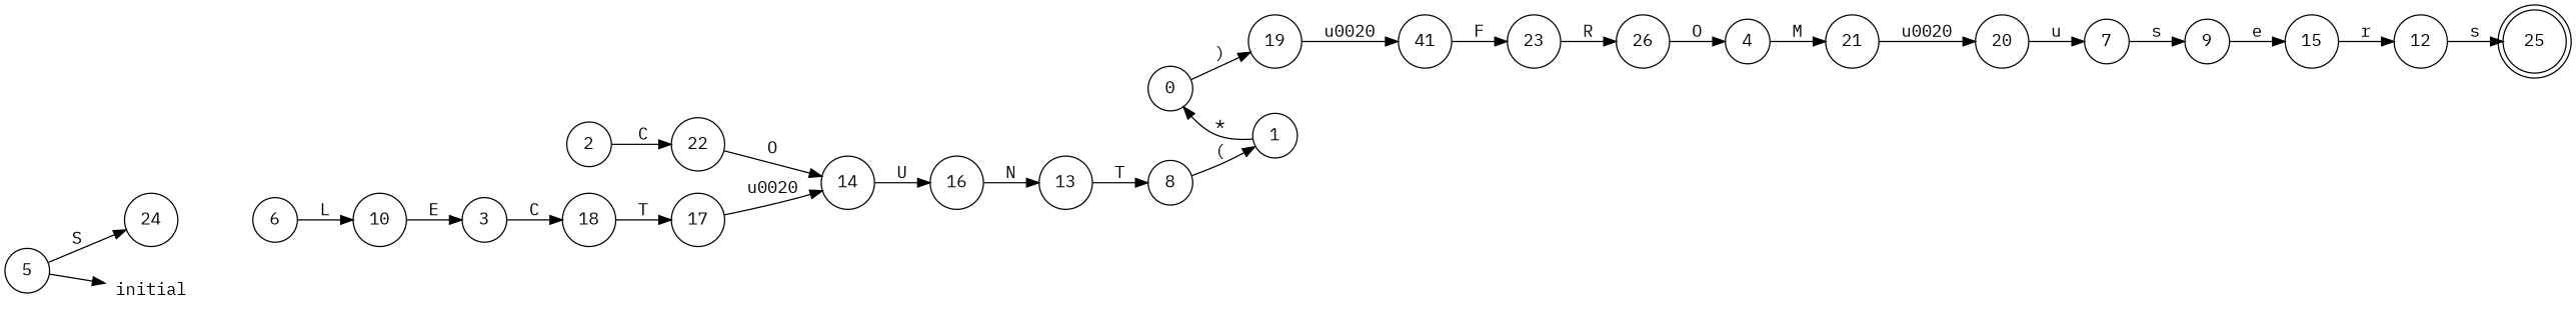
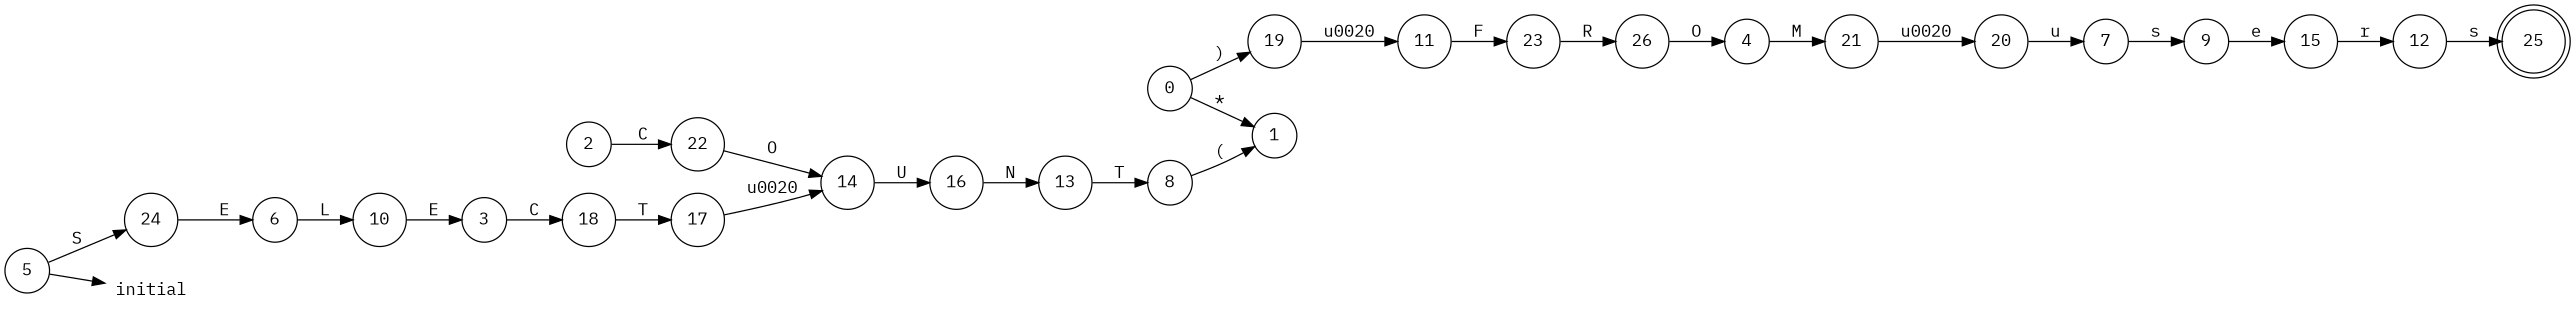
  digraph {
    fontname="IBM Plex Mono"
    rankdir=LR
    node [fontname="IBM Plex Mono" shape=circle]
    edge [fontname="IBM Plex Mono"]
    0
    19
-   11 [label=41]
+   11
    23
    1
    2
    22
    14
    16
    3
    18
    17
    4
    21
    20
    7
    5
    24
    initial [shape=plaintext]
    6
    10
    9
    15
    12
    8
    25 [shape=doublecircle]
    26
    13
    0 -> 19 [label=")"]
    19 -> 11 [label="\u0020"]
    11 -> 23 [label=F]
    23 -> 26 [label=R]
-   1 -> 0 [label="*"]
+   0 -> 1 [label="*"]
    2 -> 22 [label=C]
    22 -> 14 [label=O]
    14 -> 16 [label=U]
    16 -> 13 [label=N]
    3 -> 18 [label=C]
    18 -> 17 [label=T]
    17 -> 14 [label="\u0020"]
    4 -> 21 [label=M]
    21 -> 20 [label="\u0020"]
    20 -> 7 [label=u]
    7 -> 9 [label=s]
    5 -> 24 [label=S]
    5 -> initial
+   24 -> 6 [label=E]
    6 -> 10 [label=L]
    10 -> 3 [label=E]
    9 -> 15 [label=e]
    15 -> 12 [label=r]
    12 -> 25 [label=s]
    8 -> 1 [label="("]
    26 -> 4 [label=O]
    13 -> 8 [label=T]
  }
